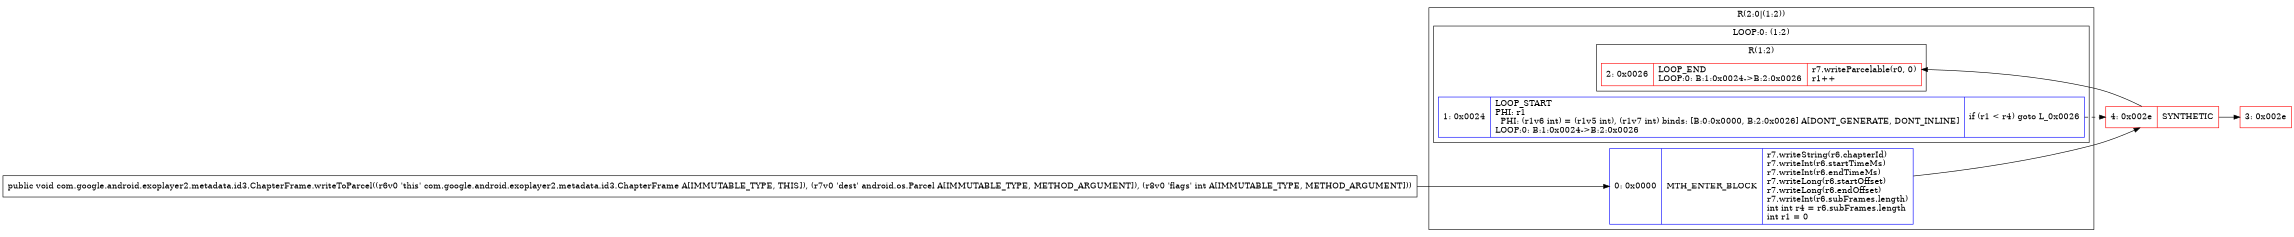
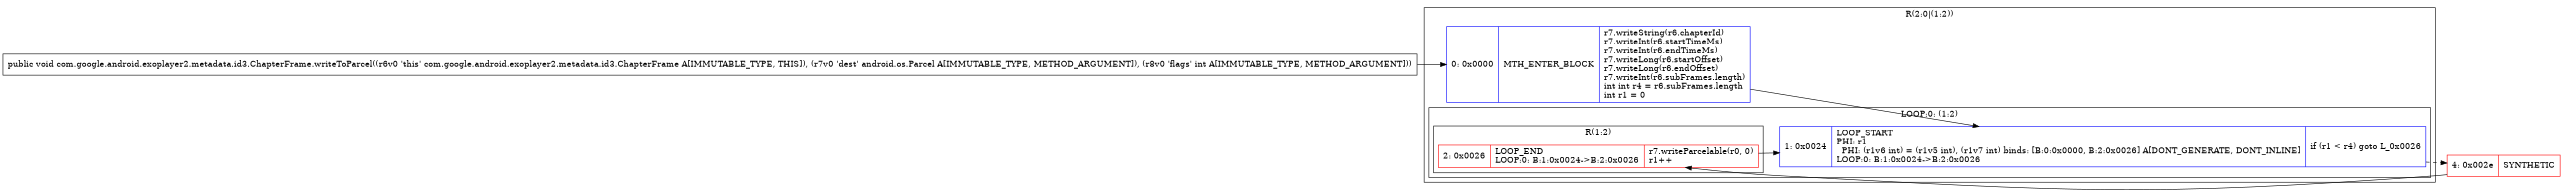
  digraph {
    rankdir=LR
    node [color=red shape=record]
    n1 [label="{2\:\ 0x0026|LOOP_END\lLOOP:0: B:1:0x0024\-\>B:2:0x0026\l|r7.writeParcelable(r0, 0)\lr1++\l}"]
    n2 [color=blue label="{1\:\ 0x0024|LOOP_START\lPHI: r1 \l  PHI: (r1v6 int) = (r1v5 int), (r1v7 int) binds: [B:0:0x0000, B:2:0x0026] A[DONT_GENERATE, DONT_INLINE]\lLOOP:0: B:1:0x0024\-\>B:2:0x0026\l|if (r1 \< r4) goto L_0x0026\l}"]
    n3 [color=blue label="{0\:\ 0x0000|MTH_ENTER_BLOCK\l|r7.writeString(r6.chapterId)\lr7.writeInt(r6.startTimeMs)\lr7.writeInt(r6.endTimeMs)\lr7.writeLong(r6.startOffset)\lr7.writeLong(r6.endOffset)\lr7.writeInt(r6.subFrames.length)\lint int r4 = r6.subFrames.length\lint r1 = 0\l}"]
    n4 [label="{4\:\ 0x002e|SYNTHETIC\l}"]
-   n5 [label="{3\:\ 0x002e}"]
    n6 [label="{public void com.google.android.exoplayer2.metadata.id3.ChapterFrame.writeToParcel((r6v0 'this' com.google.android.exoplayer2.metadata.id3.ChapterFrame A[IMMUTABLE_TYPE, THIS]), (r7v0 'dest' android.os.Parcel A[IMMUTABLE_TYPE, METHOD_ARGUMENT]), (r8v0 'flags' int A[IMMUTABLE_TYPE, METHOD_ARGUMENT])) }" color=""]
    subgraph cluster_1 {
      label="R(2:0|(1:2))"
      n3
      subgraph cluster_2 {
        label="LOOP:0: (1:2)"
        n2
        subgraph cluster_3 {
          label="R(1:2)"
          n1
        }
      }
    }
+   n1 -> n2
    n2 -> n4 [style=dashed]
-   n3 -> n4
+   n3 -> n2
    n4 -> n1
-   n4 -> n5
    n6 -> n3
  }
